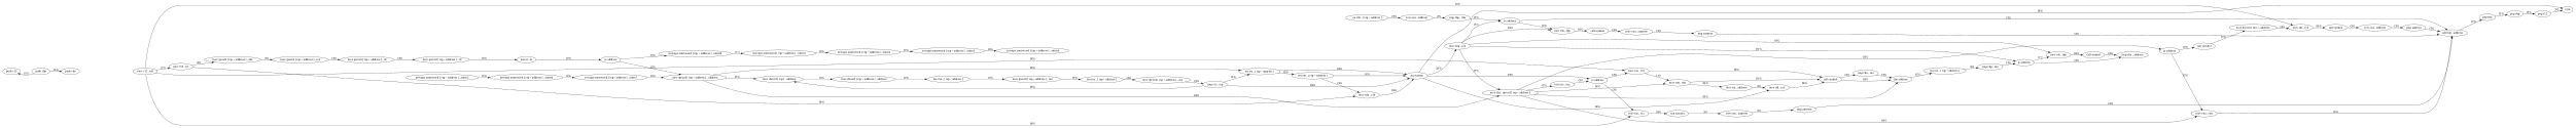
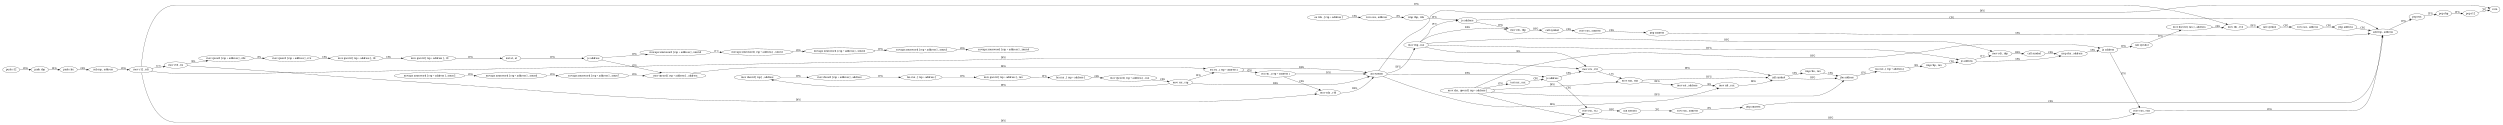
  digraph {
    fontname="Noto Serif"
    rankdir=LR
    node [fontname="Noto Serif"]
    edge [fontname="Noto Serif"]
    n1 [label="push r12"]
    n2 [label="push rbp"]
    n3 [label="push rbx"]
+   n4 [label="sub rsp , address"]
    n5 [label="mov r12 , rdi"]
    n6 [label="mov r10 , rsi"]
    n7 [label="mov rdi , r12"]
    n8 [label="mov rcx , r12"]
    n9 [label="mov rdi , r12"]
    n10 [label="mov qword [ rsp + address ] , rdx"]
    n11 [label="mov rdx , r10"]
    n12 [label="call symbol"]
    n13 [label="mov rdx , rbx"]
    n14 [label="call symbol"]
    n15 [label="call symbol"]
    n16 [label="mov qword [ rsp + address ] , rcx"]
    n17 [label="call symbol"]
    n18 [label="mov qword [ rsp + address ] , r8"]
    n19 [label="mov qword [ rsp + address ] , r9"]
    n20 [label="test al , al"]
    n21 [label="je address"]
    n22 [label="mov qword [ rsp + address ] , address"]
    n23 [label="movaps xmmword [ rsp + address ] , xmm0"]
    n24 [label="mov dword [ rsp ] , address"]
    n25 [label="lea rsi , [ rsp + address ]"]
    n26 [label="mov rbx , qword [ rsp + address ]"]
    n27 [label="movaps xmmword [ rsp + address ] , xmm1"]
    n28 [label="mov dword [ rsp + address ] , address"]
    n29 [label="lea rdi , [ rsp + address ]"]
    n30 [label="test rax , rax"]
    n31 [label="jbe address"]
    n32 [label="ja address"]
    n33 [label="mov eax , ebx"]
    n34 [label="movaps xmmword [ rsp + address ] , xmm2"]
    n35 [label="lea rax , [ rsp + address ]"]
-   n36 [label="cmp rcx , rsp"]
+   n36 [label="mov rcx , rsp"]
    n37 [label="mov qword [ rsp + address ] , rax"]
    n38 [label="lea rax , [ rsp + address ]"]
    n39 [label="mov qword [ rsp + address ] , rax"]
    n40 [label="mov rbp , rax"]
    n41 [label="je address"]
    n42 [label="mov rdi , rax"]
    n43 [label=retn]
    n44 [label="je address"]
    n45 [label="mov rdi , rbp"]
    n46 [label="je address"]
    n47 [label="mov rdi , rbp"]
    n48 [label="cmp rbx , address"]
    n49 [label="call symbol"]
    n50 [label="add rsp , address"]
    n51 [label="call symbol"]
    n52 [label="mov esi , address"]
    n53 [label="lea rax , [ rsp + address ]"]
    n54 [label="call symbol"]
    n55 [label="mov eax , address"]
    n56 [label="cmp rbx , rax"]
    n57 [label="movaps xmmword [ rsp + address ] , xmm3"]
    n58 [label="movaps xmmword [ rsp + address ] , xmm4"]
    n59 [label="movaps xmmword [ rsp + address ] , xmm5"]
    n60 [label="movaps xmmword [ rsp + address ] , xmm6"]
    n61 [label="movaps xmmword [ rsp + address ] , xmm7"]
    n62 [label="jmp address"]
    n63 [label="pop rbx"]
    n64 [label="pop rbp"]
    n65 [label="cmp rbp , rax"]
    n66 [label="lea rdx , [ rsp + address ]"]
    n67 [label="mov eax , address"]
    n68 [label="cmp rbp , rdx"]
    n69 [label="pop r12"]
    n70 [label="mov eax , address"]
    n71 [label="mov dword [ rax ] , address"]
    n72 [label="jmp address"]
    n73 [label="mov eax , address"]
    n74 [label="jmp address"]
-   n2 -> n1 [label=CFG]
+   n1 -> n2 [label=CFG]
    n2 -> n3 [label=CFG]
+   n3 -> n4 [label=CFG]
+   n4 -> n5 [label=CFG]
    n5 -> n6 [label=CFG]
    n5 -> n7 [label=DFG]
    n5 -> n8 [label=DFG]
    n5 -> n9 [label=DFG]
    n6 -> n10 [label=CFG]
    n6 -> n11 [label=DFG]
    n7 -> n12 [label=DFG]
    n8 -> n13 [label=CFG]
    n8 -> n14 [label=DFG]
    n9 -> n15 [label=DFG]
    n10 -> n16 [label=CFG]
    n11 -> n17 [label=DFG]
    n12 -> n55 [label=CFG]
    n13 -> n14 [label=DFG]
    n13 -> n52 [label=DFG]
    n14 -> n31 [label=DFG]
    n14 -> n56 [label=CFG]
    n15 -> n73 [label=CFG]
    n16 -> n18 [label=CFG]
    n17 -> n40 [label=DFG]
    n17 -> n41 [label=DFG]
    n17 -> n42 [label=DFG]
    n17 -> n43 [label=DFG]
    n18 -> n19 [label=CFG]
    n19 -> n20 [label=CFG]
    n20 -> n21 [label=CFG]
    n21 -> n22 [label=CFG]
    n21 -> n23 [label=CFG]
-   n22 -> n24 [label=CFG]
    n22 -> n25 [label=DFG]
-   n22 -> n26 [label=DFG]
    n23 -> n27 [label=CFG]
    n24 -> n28 [label=CFG]
    n25 -> n17 [label=DFG]
    n25 -> n29 [label=CFG]
    n26 -> n13 [label=DFG]
    n26 -> n30 [label=CFG]
    n26 -> n31 [label=DFG]
    n26 -> n32 [label=DFG]
    n26 -> n33 [label=DFG]
    n27 -> n34 [label=CFG]
    n28 -> n35 [label=CFG]
    n29 -> n11 [label=CFG]
    n29 -> n17 [label=DFG]
    n30 -> n41 [label=CFG]
    n31 -> n53 [label=CFG]
    n32 -> n33 [label=CFG]
    n32 -> n54 [label=CFG]
    n33 -> n50 [label=CFG]
    n34 -> n57 [label=CFG]
    n35 -> n37 [label=CFG]
    n36 -> n17 [label=DFG]
    n36 -> n24 [label=DFG]
    n36 -> n25 [label=CFG]
    n37 -> n38 [label=CFG]
    n38 -> n39 [label=CFG]
    n39 -> n36 [label=CFG]
-   n40 -> n26 [label=CFG]
+   n40 -> n8 [label=CFG]
    n40 -> n44 [label=DFG]
    n40 -> n45 [label=DFG]
    n40 -> n46 [label=DFG]
    n40 -> n47 [label=DFG]
    n41 -> n7 [label=CFG]
    n41 -> n8 [label=CFG]
    n42 -> n14 [label=DFG]
    n44 -> n45 [label=CFG]
    n44 -> n48 [label=CFG]
    n45 -> n49 [label=DFG]
    n46 -> n47 [label=CFG]
    n46 -> n50 [label=CFG]
    n47 -> n51 [label=DFG]
+   n48 -> n32 [label=CFG]
    n49 -> n48 [label=CFG]
    n50 -> n63 [label=CFG]
    n51 -> n70 [label=CFG]
    n52 -> n42 [label=CFG]
    n53 -> n65 [label=CFG]
    n54 -> n71 [label=DFG]
    n55 -> n62 [label=CFG]
    n56 -> n31 [label=CFG]
    n57 -> n58 [label=CFG]
    n59 -> n60 [label=CFG]
    n60 -> n61 [label=CFG]
    n61 -> n22 [label=CFG]
    n62 -> n50 [label=CFG]
    n63 -> n64 [label=CFG]
    n64 -> n69 [label=CFG]
    n65 -> n44 [label=CFG]
    n66 -> n67 [label=CFG]
    n67 -> n68 [label=CFG]
    n68 -> n46 [label=CFG]
    n69 -> n43 [label=CFG]
    n70 -> n72 [label=CFG]
    n71 -> n9 [label=CFG]
    n72 -> n50 [label=CFG]
    n73 -> n74 [label=CFG]
    n74 -> n50 [label=CFG]
  }
